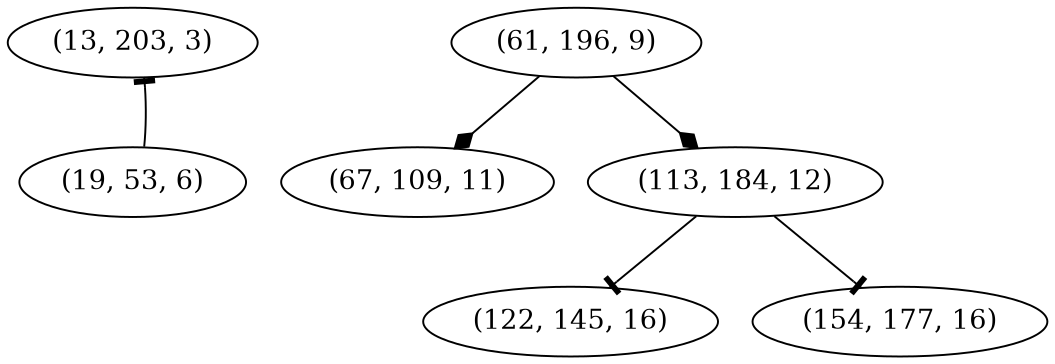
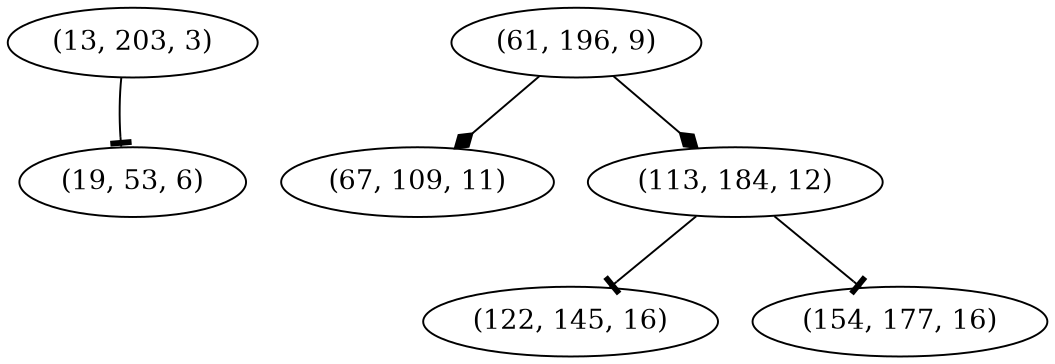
  digraph {
    edge [arrowhead=tee]
    "(13, 203, 3)"
    "(19, 53, 6)"
    "(61, 196, 9)"
    "(67, 109, 11)"
    "(113, 184, 12)"
    "(122, 145, 16)"
    "(154, 177, 16)"
-   "(19, 53, 6)" -> "(13, 203, 3)"
+   "(13, 203, 3)" -> "(19, 53, 6)"
    "(61, 196, 9)" -> "(67, 109, 11)" [arrowhead=diamond]
    "(61, 196, 9)" -> "(113, 184, 12)" [arrowhead=diamond]
    "(113, 184, 12)" -> "(122, 145, 16)"
    "(113, 184, 12)" -> "(154, 177, 16)"
  }
